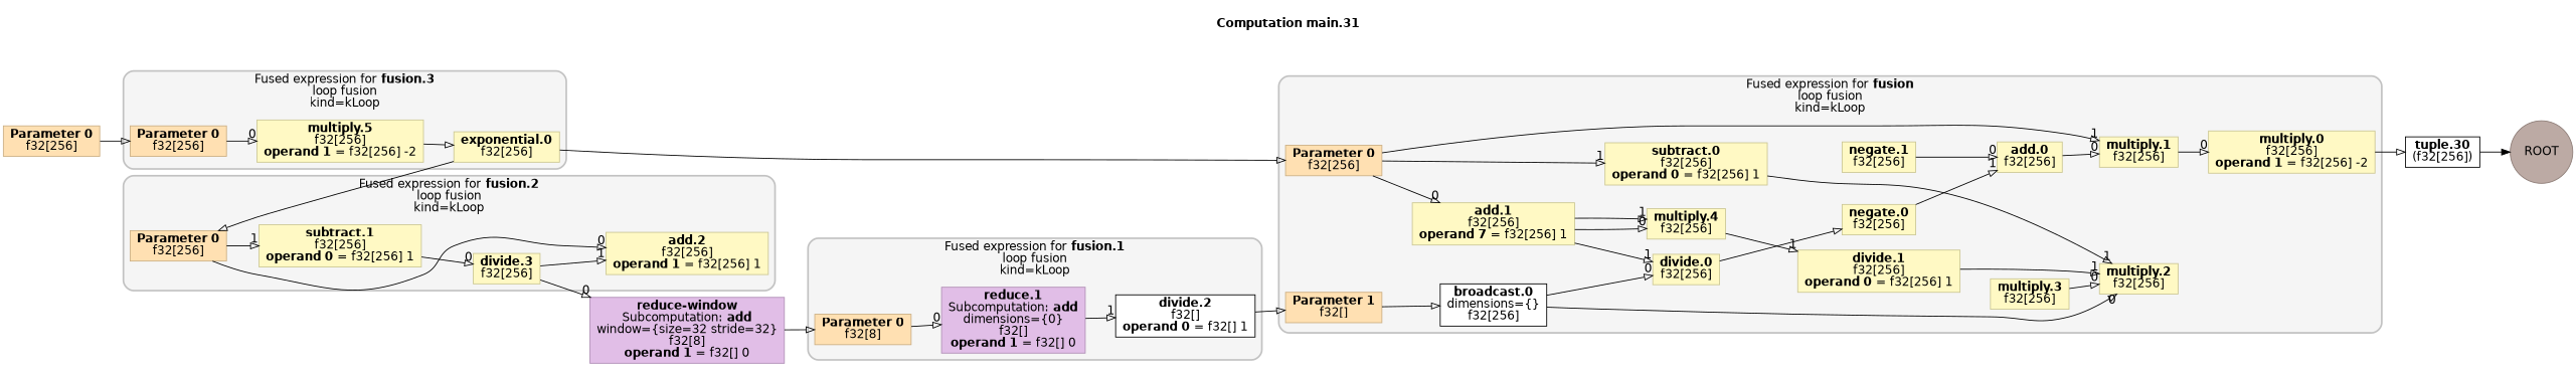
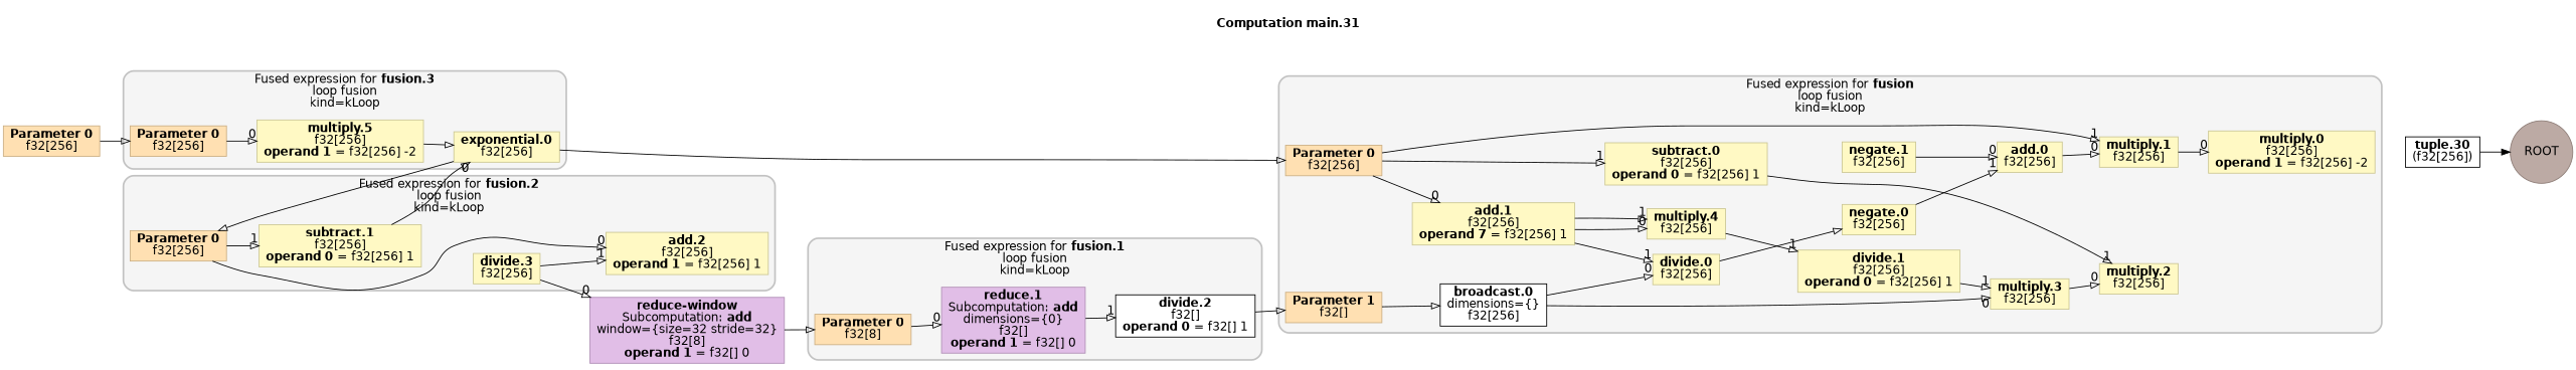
  digraph {
    compound=true
    fontname="DejaVu Sans"
    label=<<b><br/>Computation main.31</b>>
    labelloc=t
    rankdir=LR
    node [color="#cbc693" fillcolor="#fff9c4" fontcolor=black fontname="DejaVu Sans" shape=rect style=filled]
    edge [arrowhead=empty fontname="DejaVu Sans" headlabel=0 labeldistance=2]
    n1 [label=<<b>multiply.0</b><br/>f32[256]<br/><b>operand 1</b> = f32[256] -2>]
    n2 [label=<<b>multiply.1</b><br/>f32[256]>]
    n3 [label=<<b>add.0</b><br/>f32[256]>]
    n4 [label=<<b>negate.0</b><br/>f32[256]>]
    n5 [label=<<b>divide.0</b><br/>f32[256]>]
    n6 [label=<<b>negate.1</b><br/>f32[256]>]
    n7 [label=<<b>multiply.2</b><br/>f32[256]>]
    n8 [label=<<b>multiply.3</b><br/>f32[256]>]
    n9 [label=<<b>divide.1</b><br/>f32[256]<br/><b>operand 0</b> = f32[256] 1>]
    n10 [label=<<b>multiply.4</b><br/>f32[256]>]
    n11 [color=black fillcolor=white label=<<b>broadcast.0</b><br/>dimensions={}<br/>f32[256]>]
    n12 [label=<<b>add.1</b><br/>f32[256]<br/><b>operand 7</b> = f32[256] 1>]
    n13 [label=<<b>subtract.0</b><br/>f32[256]<br/><b>operand 0</b> = f32[256] 1>]
    n14 [color="#cbae82" fillcolor="#ffe0b2" label=<<b>Parameter 0</b><br/>f32[256]>]
    n15 [color="#cbae82" fillcolor="#ffe0b2" label=<<b>Parameter 1</b><br/>f32[]>]
    n16 [color=black fillcolor=white label=<<b>divide.2</b><br/>f32[]<br/><b>operand 0</b> = f32[] 1>]
    n17 [color="#af8eb5" fillcolor="#e1bee7" label=<<b>reduce.1</b><br/>Subcomputation: <b>add</b><br/>dimensions={0}<br/>f32[]<br/><b>operand 1</b> = f32[] 0>]
    n18 [color="#cbae82" fillcolor="#ffe0b2" label=<<b>Parameter 0</b><br/>f32[8]>]
    n19 [label=<<b>divide.3</b><br/>f32[256]>]
    n20 [label=<<b>add.2</b><br/>f32[256]<br/><b>operand 1</b> = f32[256] 1>]
    n21 [label=<<b>subtract.1</b><br/>f32[256]<br/><b>operand 0</b> = f32[256] 1>]
    n22 [color="#cbae82" fillcolor="#ffe0b2" label=<<b>Parameter 0</b><br/>f32[256]>]
    n23 [label=<<b>exponential.0</b><br/>f32[256]>]
    n24 [label=<<b>multiply.5</b><br/>f32[256]<br/><b>operand 1</b> = f32[256] -2>]
    n25 [color="#cbae82" fillcolor="#ffe0b2" label=<<b>Parameter 0</b><br/>f32[256]>]
    n26 [color=black fillcolor=white label=<<b>tuple.30</b><br/>(f32[256])>]
    n27 [color="#af8eb5" fillcolor="#e1bee7" label=<<b>reduce-window</b><br/>Subcomputation: <b>add</b><br/>window={size=32 stride=32}<br/>f32[8]<br/><b>operand 1</b> = f32[] 0>]
    n28 [color="#cbae82" fillcolor="#ffe0b2" label=<<b>Parameter 0</b><br/>f32[256]>]
    n29 [color="#8c7b75" fillcolor="#bcaaa4" label=<ROOT> shape=circle]
    subgraph cluster_1 {
      color="#c2c2c2;"
      fillcolor="#f5f5f5"
      label=<Fused expression for <b>fusion</b><br/>loop fusion<br/>kind=kLoop>
      style="rounded,filled,bold"
      n1
      n2
      n3
      n4
      n5
      n6
      n7
      n8
      n9
      n10
      n11
      n12
      n13
      n14
      n15
    }
    subgraph cluster_2 {
      color="#c2c2c2;"
      fillcolor="#f5f5f5"
      label=<Fused expression for <b>fusion.1</b><br/>loop fusion<br/>kind=kLoop>
      style="rounded,filled,bold"
      n16
      n17
      n18
    }
    subgraph cluster_3 {
      color="#c2c2c2;"
      fillcolor="#f5f5f5"
      label=<Fused expression for <b>fusion.2</b><br/>loop fusion<br/>kind=kLoop>
      style="rounded,filled,bold"
      n19
      n20
      n21
      n22
    }
    subgraph cluster_4 {
      color="#c2c2c2;"
      fillcolor="#f5f5f5"
      label=<Fused expression for <b>fusion.3</b><br/>loop fusion<br/>kind=kLoop>
      style="rounded,filled,bold"
      n23
      n24
      n25
    }
-   n1 -> n26 [headlabel="" labeldistance=""]
    n2 -> n1
    n3 -> n2
    n4 -> n3 [headlabel=1]
    n5 -> n4 [headlabel="" labeldistance=""]
    n6 -> n3
    n8 -> n7
-   n9 -> n7 [headlabel=1]
+   n9 -> n8 [headlabel=1]
    n10 -> n9 [headlabel=1]
    n11 -> n5
-   n11 -> n7
+   n11 -> n8
    n12 -> n5 [headlabel=1]
    n12 -> n10
    n12 -> n10 [headlabel=1]
    n13 -> n7 [headlabel=1]
    n14 -> n2 [headlabel=1]
    n14 -> n12
    n14 -> n13 [headlabel=1]
    n15 -> n11 [headlabel="" labeldistance=""]
    n16 -> n15 [headlabel="" labeldistance=""]
    n17 -> n16 [headlabel=1]
    n18 -> n17
    n19 -> n20 [headlabel=1]
    n19 -> n27
-   n21 -> n19
+   n21 -> n23
    n22 -> n20
    n22 -> n21 [headlabel=1]
    n23 -> n14 [headlabel="" labeldistance=""]
    n23 -> n22 [headlabel="" labeldistance=""]
    n24 -> n23 [headlabel="" labeldistance=""]
    n25 -> n24
    n26 -> n29 [arrowhead="" headlabel="" labeldistance=""]
    n27 -> n18 [headlabel="" labeldistance=""]
    n28 -> n25 [headlabel="" labeldistance=""]
  }
